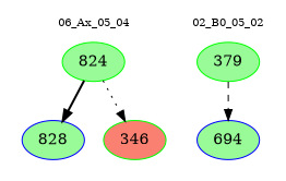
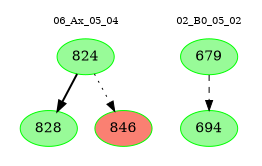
  digraph {
    node [color=green fillcolor=palegreen style=filled]
    edge [color=black]
    n1 [label=824]
-   n2 [color=blue label=828]
-   n3 [fillcolor=salmon label=346]
-   n4 [label=379]
-   n5 [color=blue label=694]
+   n2 [label=828]
+   n3 [fillcolor=salmon label=846]
+   n4 [label=679]
+   n5 [label=694]
    subgraph cluster_1 {
      color=white
      fontsize=10
      label="06_Ax_05_04"
      n1
      n2
      n3
    }
    subgraph cluster_2 {
      color=white
      fontsize=10
      label="02_B0_05_02"
      n4
      n5
    }
    n1 -> n2 [style=bold]
    n1 -> n3 [style=dotted]
    n4 -> n5 [style=dashed]
  }
